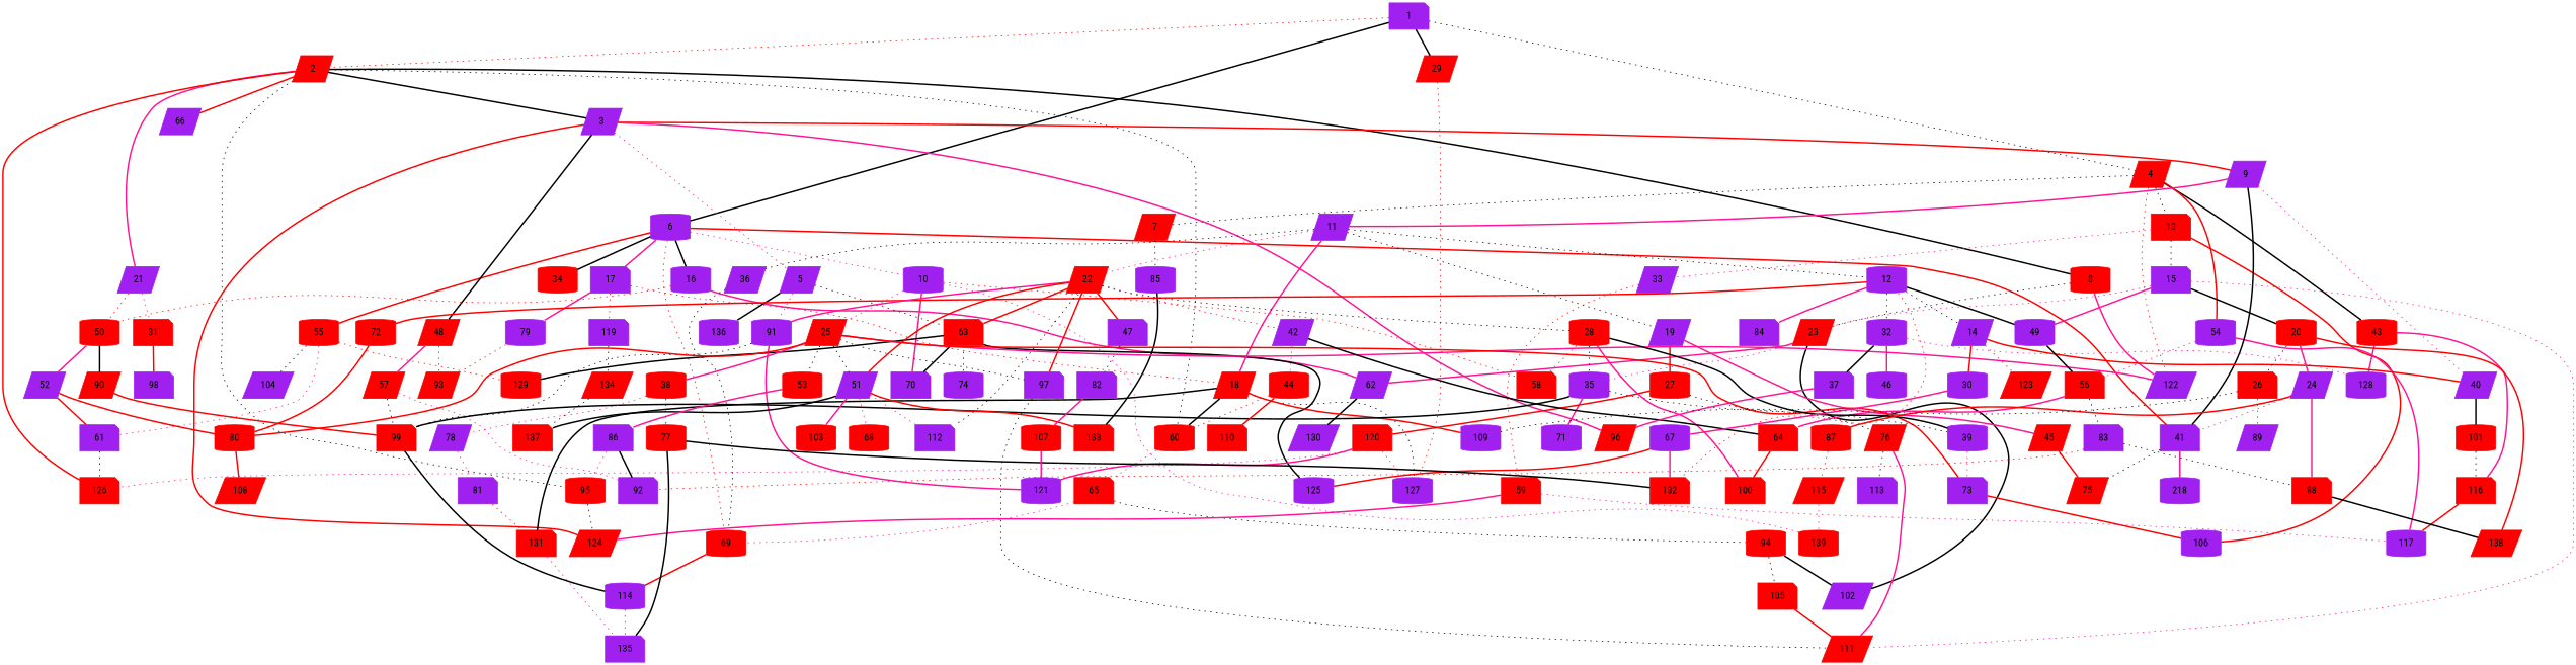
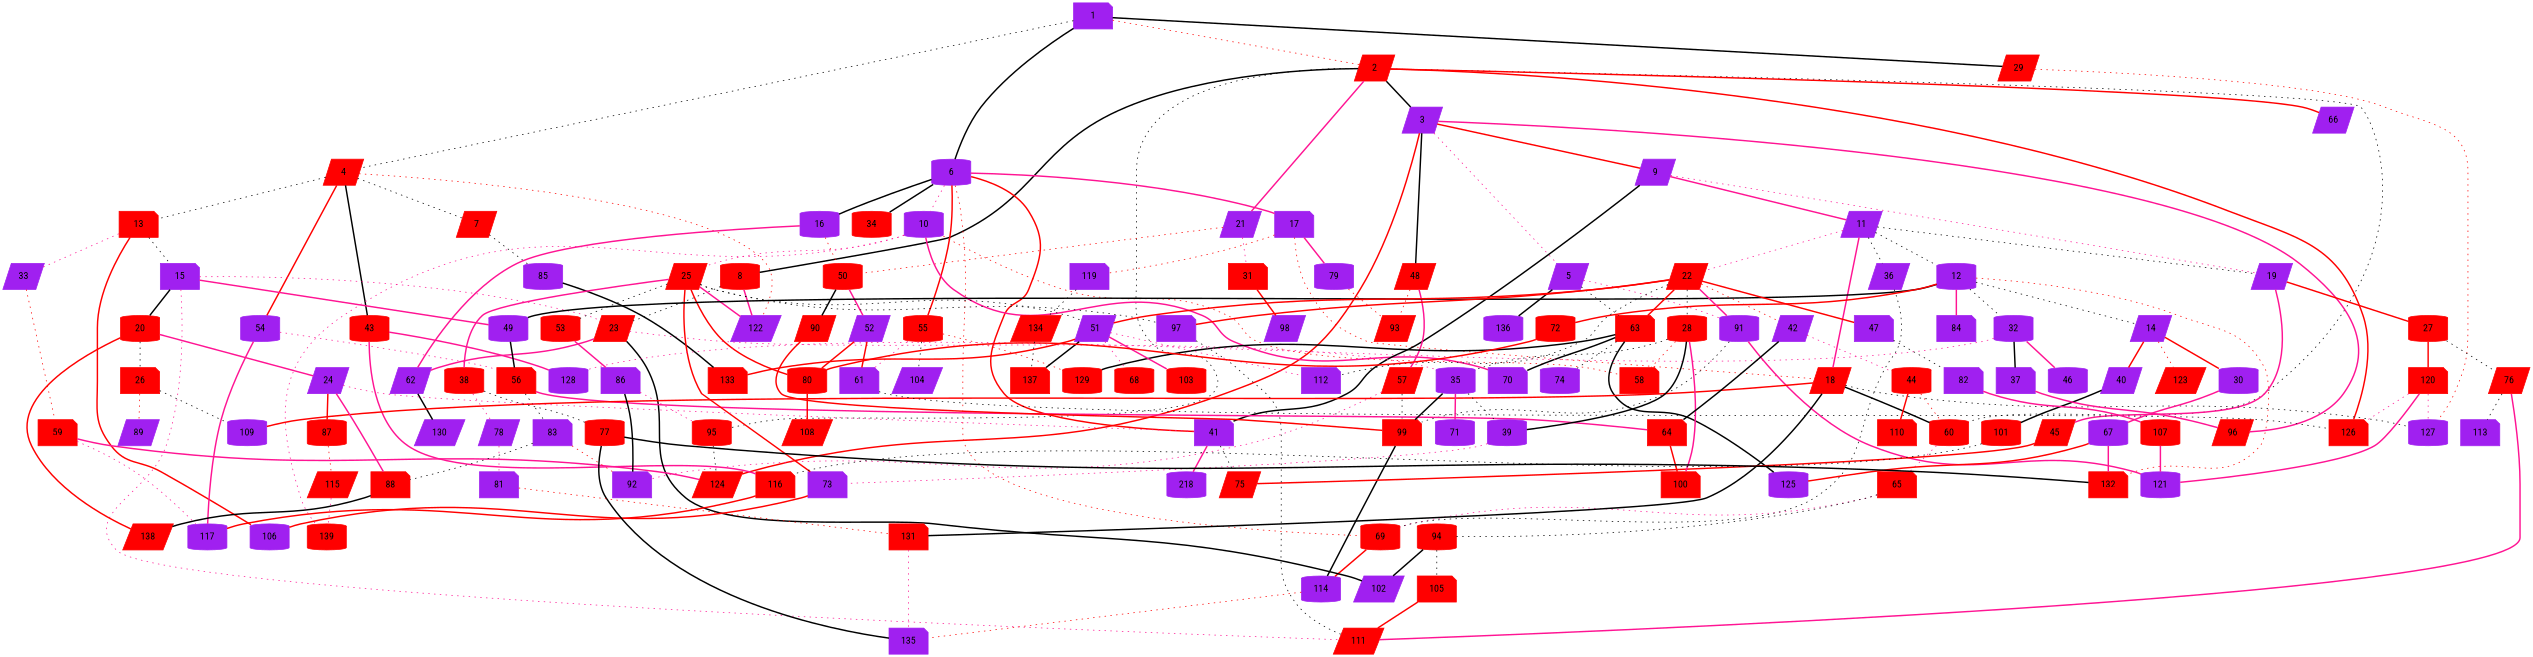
  graph {
    fontname="Roboto Condensed"
    node [color=purple fontname="Roboto Condensed" shape=cylinder style=filled]
    edge [color=black fontname="Roboto Condensed" style=bold]
    1 [shape=note]
    2 [color=red shape=parallelogram]
    4 [color=red shape=parallelogram]
    6
    29 [color=red shape=parallelogram]
    3 [shape=parallelogram]
    8 [color=red]
    21 [shape=parallelogram]
    60 [color=red]
    66 [shape=parallelogram]
    95 [color=red]
    126 [color=red shape=note]
    7 [color=red shape=parallelogram]
    13 [color=red shape=note]
    43 [color=red]
    54
    122 [shape=parallelogram]
    10
    16
    17 [shape=note]
    34 [color=red]
    41 [shape=note]
    55 [color=red]
    69 [color=red]
    127
    5 [shape=parallelogram]
    9 [shape=parallelogram]
    48 [color=red shape=parallelogram]
    96 [color=red shape=parallelogram]
    124 [color=red shape=parallelogram]
    23 [color=red shape=parallelogram]
    50 [color=red]
    31 [color=red shape=note]
    65 [color=red shape=note]
    63 [color=red shape=note]
    91
    136
    11 [shape=parallelogram]
    19 [shape=parallelogram]
    57 [color=red shape=parallelogram]
    93 [color=red shape=parallelogram]
    85
    15 [shape=note]
    33 [shape=parallelogram]
    106
    128
    116 [color=red shape=note]
    56 [color=red shape=note]
    117
    70 [shape=note]
    129 [color=red]
    74
    125
    99 [color=red shape=note]
    121
    25 [color=red shape=parallelogram]
    58 [color=red shape=note]
    139 [color=red]
    62 [shape=parallelogram]
    18 [color=red shape=parallelogram]
    79
    119 [shape=note]
    75 [color=red shape=parallelogram]
    n64 [label=218]
    61 [shape=note]
    104 [shape=parallelogram]
    114
    133 [color=red shape=note]
    35
    102 [shape=parallelogram]
    12
    22 [color=red shape=parallelogram]
    36 [shape=parallelogram]
    27 [color=red]
    45 [color=red shape=parallelogram]
    51 [shape=parallelogram]
    97 [shape=note]
    38 [color=red]
    53 [color=red]
    73 [shape=note]
    80 [color=red]
    14 [shape=parallelogram]
    32
    49
    72 [color=red]
    84 [shape=note]
    132 [color=red shape=note]
    109
    131 [color=red shape=note]
    28 [color=red]
    42 [shape=parallelogram]
    47 [shape=note]
    112 [shape=note]
    30
    40 [shape=parallelogram]
    123 [color=red shape=parallelogram]
    37 [shape=note]
    46
    20 [color=red]
    111 [color=red shape=parallelogram]
    59 [color=red shape=note]
    67
    101 [color=red]
    24 [shape=parallelogram]
    26 [color=red shape=note]
    138 [color=red shape=parallelogram]
    52 [shape=parallelogram]
    90 [color=red shape=parallelogram]
    130 [shape=parallelogram]
    134 [color=red shape=parallelogram]
    135 [shape=note]
    76 [color=red shape=parallelogram]
    120 [color=red shape=note]
    87 [color=red]
    88 [color=red shape=note]
    89 [shape=parallelogram]
-   98 [shape=note]
+   98 [shape=parallelogram]
    39
    100 [color=red shape=note]
    44 [color=red]
    64 [color=red shape=note]
    82 [shape=note]
    68 [color=red]
    103 [color=red]
    137 [color=red shape=note]
    71
    115 [color=red shape=parallelogram]
    77 [color=red]
    78 [shape=parallelogram]
    86 [shape=note]
    108 [color=red shape=parallelogram]
    113 [shape=note]
    81 [shape=note]
    110 [color=red shape=note]
    107 [color=red]
    92 [shape=note]
    83 [shape=note]
    94 [color=red]
    105 [color=red shape=note]
    1 -- 2 [color=red style=dotted]
    1 -- 4 [style=dotted]
    1 -- 6
    1 -- 29
    2 -- 3
    2 -- 8
    2 -- 21 [color=deeppink]
    2 -- 60 [style=dotted]
    2 -- 66 [color=red]
    2 -- 95 [style=dotted]
    2 -- 126 [color=red]
    4 -- 7 [style=dotted]
    4 -- 13 [style=dotted]
    4 -- 43
    4 -- 54 [color=red]
    4 -- 122 [color=red style=dotted]
    6 -- 10 [color=deeppink style=dotted]
    6 -- 16
    6 -- 17 [color=deeppink]
    6 -- 34
    6 -- 41 [color=red]
    6 -- 55 [color=red]
    6 -- 69 [color=red style=dotted]
    29 -- 127 [color=red style=dotted]
    3 -- 5 [color=deeppink style=dotted]
    3 -- 9 [color=red]
    3 -- 48
    3 -- 96 [color=deeppink]
    3 -- 124 [color=red]
    8 -- 122 [color=deeppink]
    8 -- 23 [style=dotted]
    21 -- 50 [color=red style=dotted]
    21 -- 31 [color=deeppink style=dotted]
    60 -- 65 [color=deeppink style=dotted]
    95 -- 124 [style=dotted]
    7 -- 85 [style=dotted]
    13 -- 15 [style=dotted]
    13 -- 33 [color=deeppink style=dotted]
    13 -- 106 [color=red]
    43 -- 128 [color=deeppink]
    43 -- 116 [color=deeppink]
    54 -- 56 [color=deeppink style=dotted]
    54 -- 117 [color=deeppink]
    10 -- 70 [color=deeppink]
    10 -- 25 [color=deeppink style=dotted]
    10 -- 58 [color=red style=dotted]
    10 -- 139 [color=deeppink style=dotted]
    16 -- 50 [color=red style=dotted]
    16 -- 62 [color=deeppink]
    17 -- 18 [color=red style=dotted]
    17 -- 79 [color=deeppink]
    17 -- 119 [color=red style=dotted]
    41 -- 75 [style=dotted]
    41 -- n64 [color=deeppink]
    55 -- 129 [color=red style=dotted]
    55 -- 61 [color=deeppink style=dotted]
    55 -- 104 [style=dotted]
    69 -- 114 [color=red]
    5 -- 63 [style=dotted]
    5 -- 91 [color=deeppink style=dotted]
    5 -- 136
    9 -- 41
    9 -- 11 [color=deeppink]
-   9 -- 40 [color=deeppink style=dotted]
+   9 -- 19 [color=deeppink style=dotted]
    48 -- 57 [color=deeppink]
    48 -- 93 [color=red style=dotted]
    23 -- 62 [color=deeppink]
    23 -- 35 [color=deeppink style=dotted]
    23 -- 102
    50 -- 52 [color=deeppink]
    50 -- 90
    31 -- 98 [color=red]
    65 -- 69 [color=deeppink style=dotted]
    65 -- 94 [style=dotted]
    63 -- 70
    63 -- 129
    63 -- 74 [style=dotted]
    63 -- 125
    91 -- 99 [style=dotted]
    91 -- 121 [color=deeppink]
    11 -- 19 [style=dotted]
    11 -- 18 [color=deeppink]
    11 -- 12 [style=dotted]
    11 -- 22 [color=deeppink style=dotted]
    11 -- 36 [style=dotted]
    19 -- 27 [color=red]
    19 -- 45 [color=deeppink]
    57 -- 99 [style=dotted]
    57 -- 92 [color=deeppink style=dotted]
    85 -- 133
    15 -- 23 [color=deeppink style=dotted]
    15 -- 49 [color=deeppink]
    15 -- 20
    15 -- 111 [color=deeppink style=dotted]
    33 -- 59 [color=red style=dotted]
    116 -- 117 [color=red]
    56 -- 64 [color=deeppink]
    56 -- 83 [style=dotted]
    99 -- 114
    25 -- 122 [color=deeppink]
    25 -- 51 [style=dotted]
    25 -- 97 [style=dotted]
    25 -- 38 [color=deeppink]
    25 -- 53 [style=dotted]
    25 -- 73 [color=red]
    25 -- 80 [color=red]
    62 -- 130
    18 -- 60
    18 -- 127 [style=dotted]
    18 -- 109 [color=red]
    18 -- 131
    79 -- 93 [color=red style=dotted]
    119 -- 134 [style=dotted]
    61 -- 126 [style=dotted]
    114 -- 135 [color=red style=dotted]
    35 -- 99
    35 -- 39 [style=dotted]
    35 -- 71 [color=deeppink]
    12 -- 14 [style=dotted]
    12 -- 32 [style=dotted]
    12 -- 49
    12 -- 72 [color=red]
    12 -- 84 [color=deeppink]
    12 -- 132 [color=red style=dotted]
    22 -- 63 [color=red]
    22 -- 91 [color=deeppink]
    22 -- 51 [color=red]
    22 -- 97 [color=red]
    22 -- 28 [style=dotted]
    22 -- 42 [color=red style=dotted]
    22 -- 47 [color=red]
    22 -- 112 [style=dotted]
    36 -- 69 [style=dotted]
    27 -- 76 [style=dotted]
    27 -- 120 [color=red]
    45 -- 75 [color=red]
    51 -- 133 [color=red]
    51 -- 112 [color=deeppink style=dotted]
    51 -- 68 [color=deeppink style=dotted]
    51 -- 103 [color=deeppink]
    51 -- 137
    97 -- 111 [style=dotted]
    38 -- 77 [style=dotted]
    38 -- 78 [color=deeppink style=dotted]
    53 -- 86 [color=deeppink]
    73 -- 106 [color=red]
    80 -- 108 [color=red]
    14 -- 30 [color=red]
    14 -- 40 [color=red]
    14 -- 123 [color=red style=dotted]
    32 -- 128 [color=deeppink style=dotted]
    32 -- 37
    32 -- 46 [color=deeppink]
    49 -- 56
    72 -- 80 [color=red]
    131 -- 135 [color=deeppink style=dotted]
    28 -- 58 [color=red style=dotted]
    28 -- 35 [style=dotted]
    28 -- 39
    28 -- 100 [color=deeppink]
    42 -- 44 [color=deeppink style=dotted]
    42 -- 64
    47 -- 82 [style=dotted]
    30 -- 67 [color=deeppink]
    40 -- 101
    37 -- 96 [color=deeppink]
    20 -- 24 [color=deeppink]
    20 -- 26 [style=dotted]
    20 -- 138 [color=red]
    59 -- 124 [color=deeppink]
    59 -- 117 [color=deeppink style=dotted]
    67 -- 125 [color=red]
    67 -- 132 [color=deeppink]
    101 -- 116 [style=dotted]
    24 -- 41 [color=deeppink style=dotted]
    24 -- 87 [color=red]
    24 -- 88 [color=deeppink]
    26 -- 109 [style=dotted]
    26 -- 89 [color=red style=dotted]
    52 -- 61 [color=red]
    52 -- 80 [color=red]
    90 -- 99 [color=red]
    134 -- 137 [style=dotted]
    76 -- 111 [color=deeppink]
    76 -- 113 [style=dotted]
    120 -- 126 [color=deeppink style=dotted]
    120 -- 127 [color=deeppink style=dotted]
    120 -- 121 [color=deeppink]
    87 -- 115 [color=red style=dotted]
    88 -- 138
    39 -- 73 [color=deeppink style=dotted]
    44 -- 60 [color=red style=dotted]
    44 -- 110 [color=red]
    64 -- 100 [color=red]
    82 -- 107 [color=deeppink]
    115 -- 139 [color=deeppink style=dotted]
    77 -- 132
    77 -- 135
    78 -- 81 [color=deeppink style=dotted]
    86 -- 95 [color=deeppink style=dotted]
    86 -- 92
    81 -- 131 [color=red style=dotted]
    107 -- 121 [color=deeppink]
    83 -- 88 [style=dotted]
    83 -- 92 [color=red style=dotted]
    94 -- 102
    94 -- 105 [style=dotted]
    105 -- 111 [color=red]
  }
